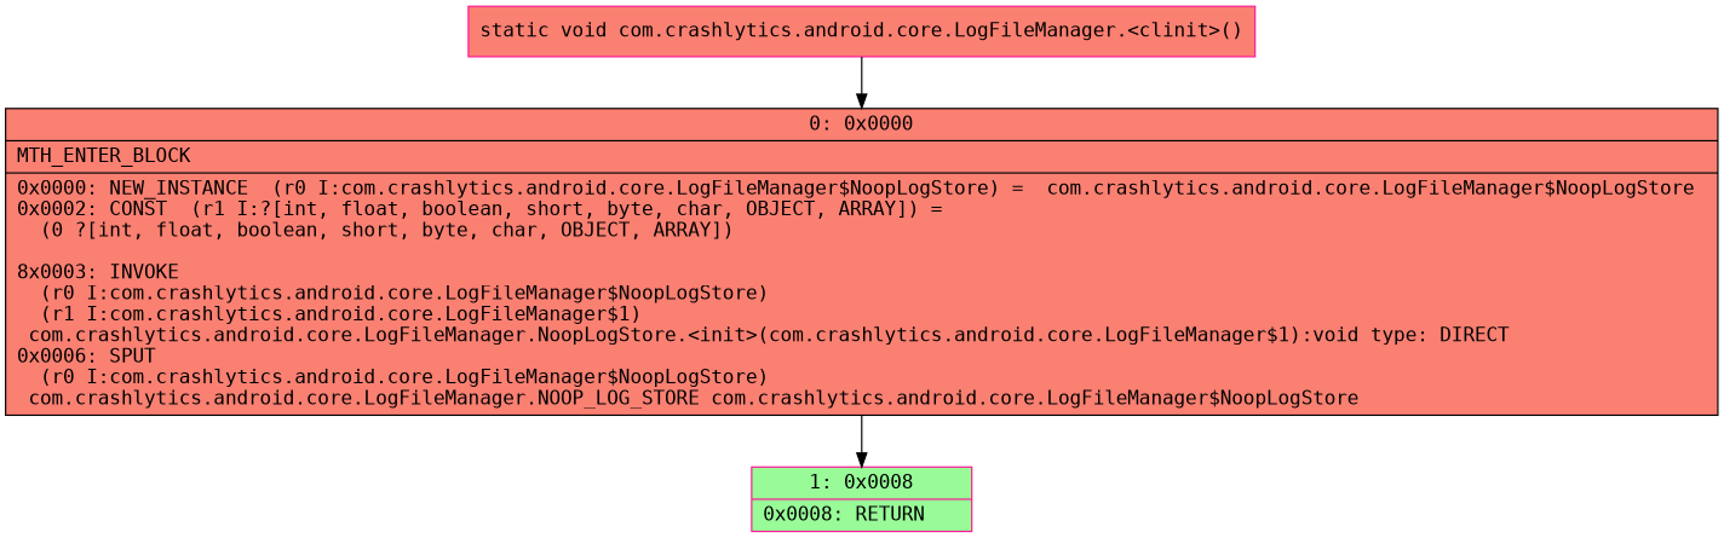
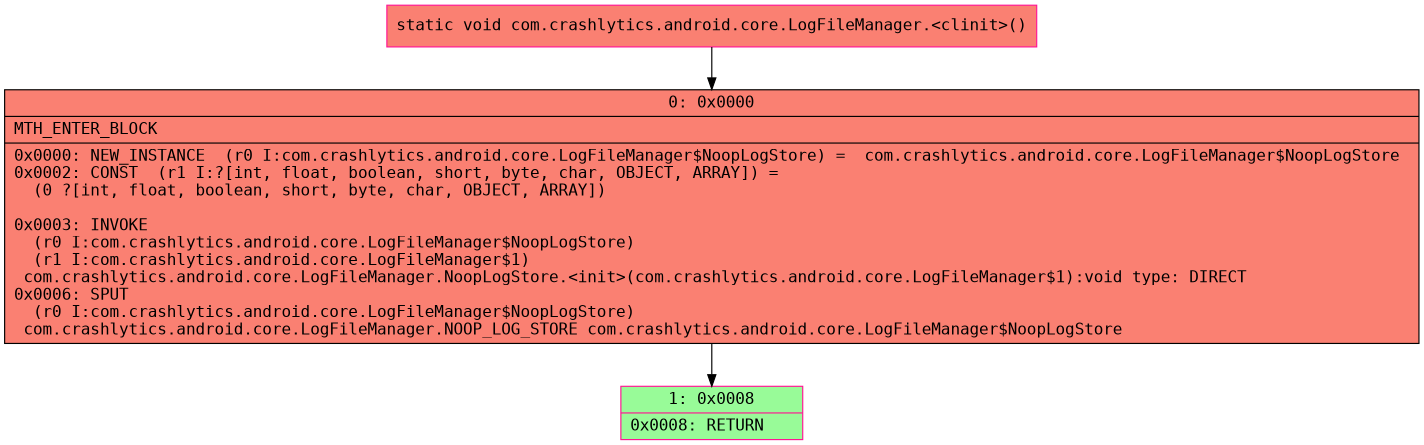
  digraph {
    fontname="DejaVu Sans Mono"
    node [shape=record style=filled fillcolor=salmon color=deeppink fontname="DejaVu Sans Mono"]
    edge [style=solid arrowhead=normal fontname="DejaVu Sans Mono"]
-   n1 [label="{0\:\ 0x0000|MTH_ENTER_BLOCK\l|0x0000: NEW_INSTANCE  (r0 I:com.crashlytics.android.core.LogFileManager$NoopLogStore) =  com.crashlytics.android.core.LogFileManager$NoopLogStore \l0x0002: CONST  (r1 I:?[int, float, boolean, short, byte, char, OBJECT, ARRAY]) = \l  (0 ?[int, float, boolean, short, byte, char, OBJECT, ARRAY])\l \l8x0003: INVOKE  \l  (r0 I:com.crashlytics.android.core.LogFileManager$NoopLogStore)\l  (r1 I:com.crashlytics.android.core.LogFileManager$1)\l com.crashlytics.android.core.LogFileManager.NoopLogStore.\<init\>(com.crashlytics.android.core.LogFileManager$1):void type: DIRECT \l0x0006: SPUT  \l  (r0 I:com.crashlytics.android.core.LogFileManager$NoopLogStore)\l com.crashlytics.android.core.LogFileManager.NOOP_LOG_STORE com.crashlytics.android.core.LogFileManager$NoopLogStore \l}" color=black]
+   n1 [label="{0\:\ 0x0000|MTH_ENTER_BLOCK\l|0x0000: NEW_INSTANCE  (r0 I:com.crashlytics.android.core.LogFileManager$NoopLogStore) =  com.crashlytics.android.core.LogFileManager$NoopLogStore \l0x0002: CONST  (r1 I:?[int, float, boolean, short, byte, char, OBJECT, ARRAY]) = \l  (0 ?[int, float, boolean, short, byte, char, OBJECT, ARRAY])\l \l0x0003: INVOKE  \l  (r0 I:com.crashlytics.android.core.LogFileManager$NoopLogStore)\l  (r1 I:com.crashlytics.android.core.LogFileManager$1)\l com.crashlytics.android.core.LogFileManager.NoopLogStore.\<init\>(com.crashlytics.android.core.LogFileManager$1):void type: DIRECT \l0x0006: SPUT  \l  (r0 I:com.crashlytics.android.core.LogFileManager$NoopLogStore)\l com.crashlytics.android.core.LogFileManager.NOOP_LOG_STORE com.crashlytics.android.core.LogFileManager$NoopLogStore \l}" color=black]
    n2 [label="{1\:\ 0x0008|0x0008: RETURN   \l}" fillcolor=palegreen]
    n3 [label="{static void com.crashlytics.android.core.LogFileManager.\<clinit\>() }"]
    n1 -> n2
    n3 -> n1
  }
